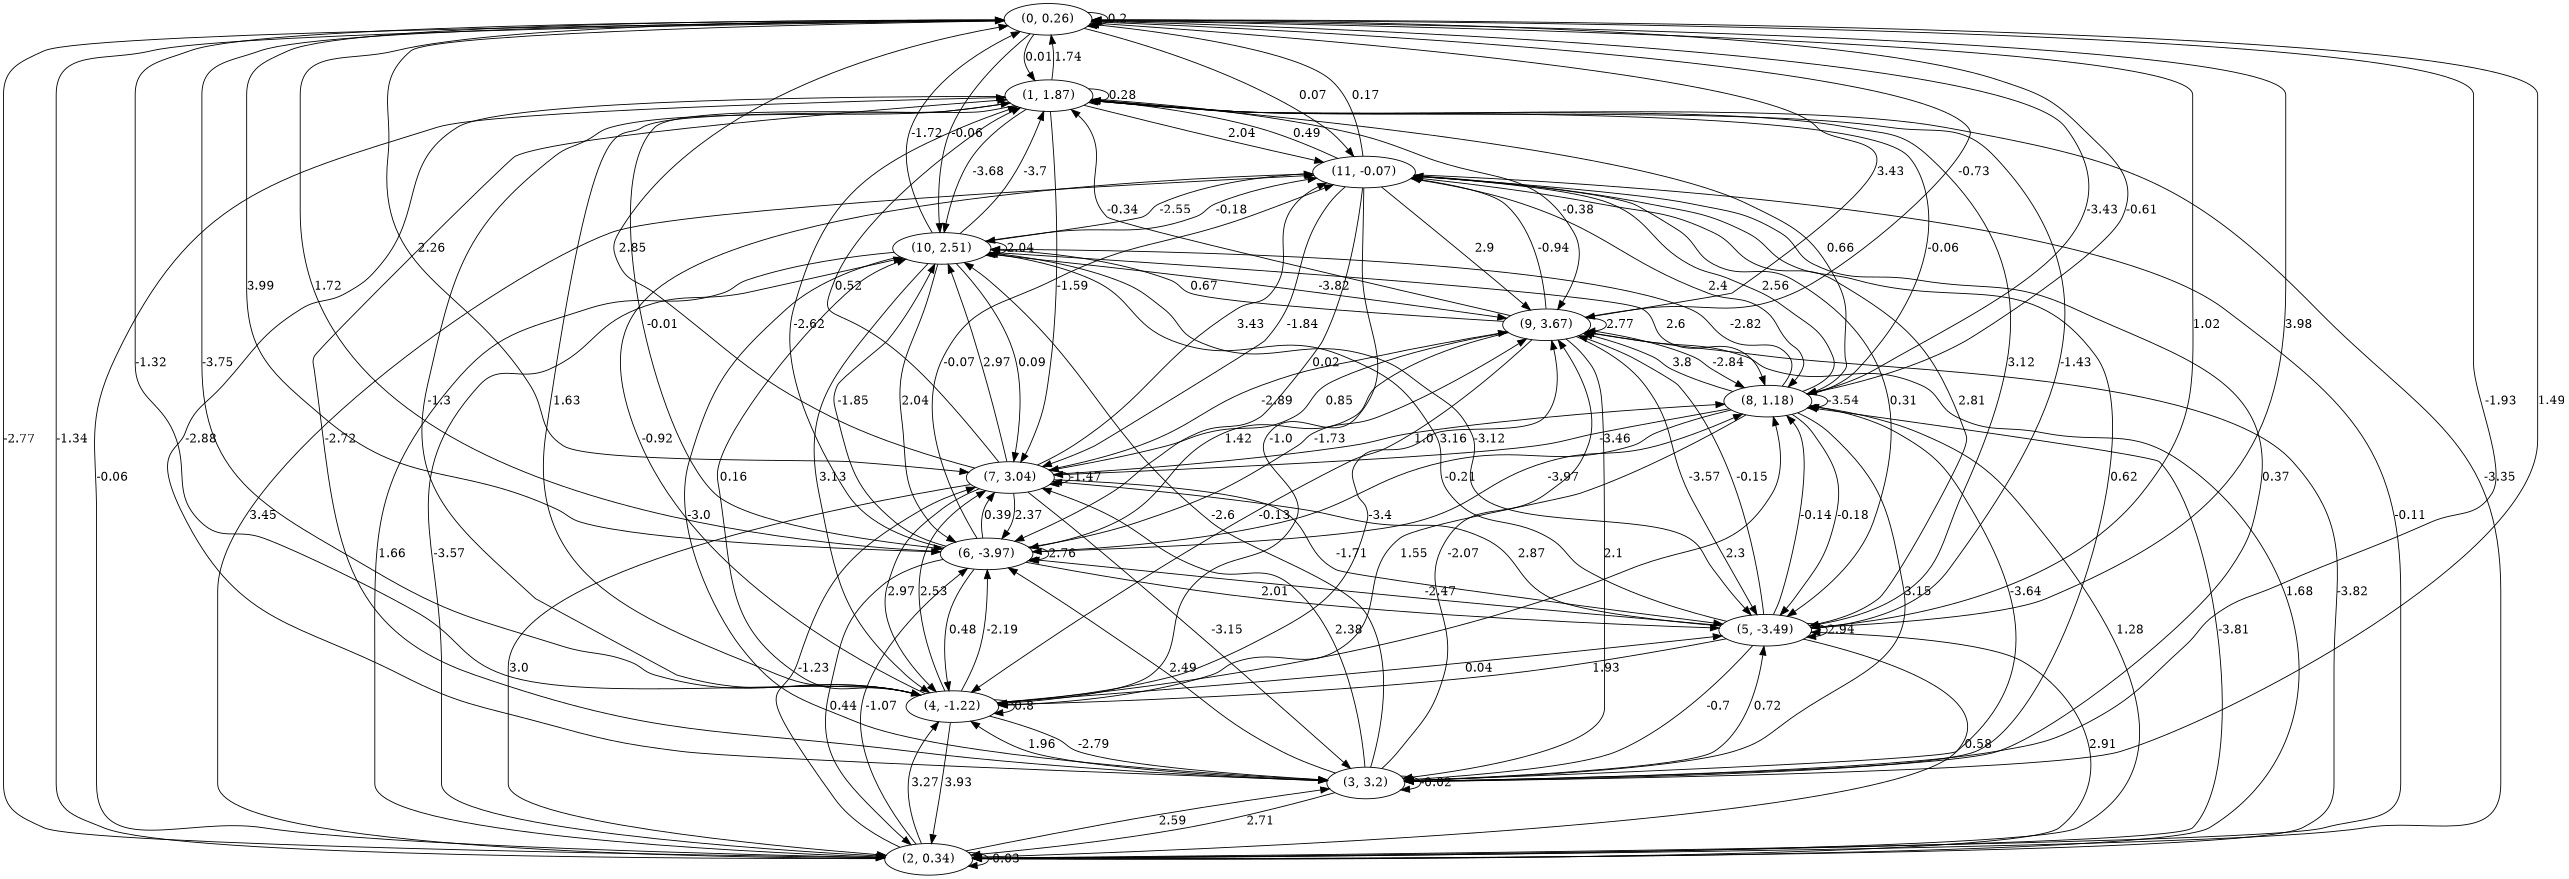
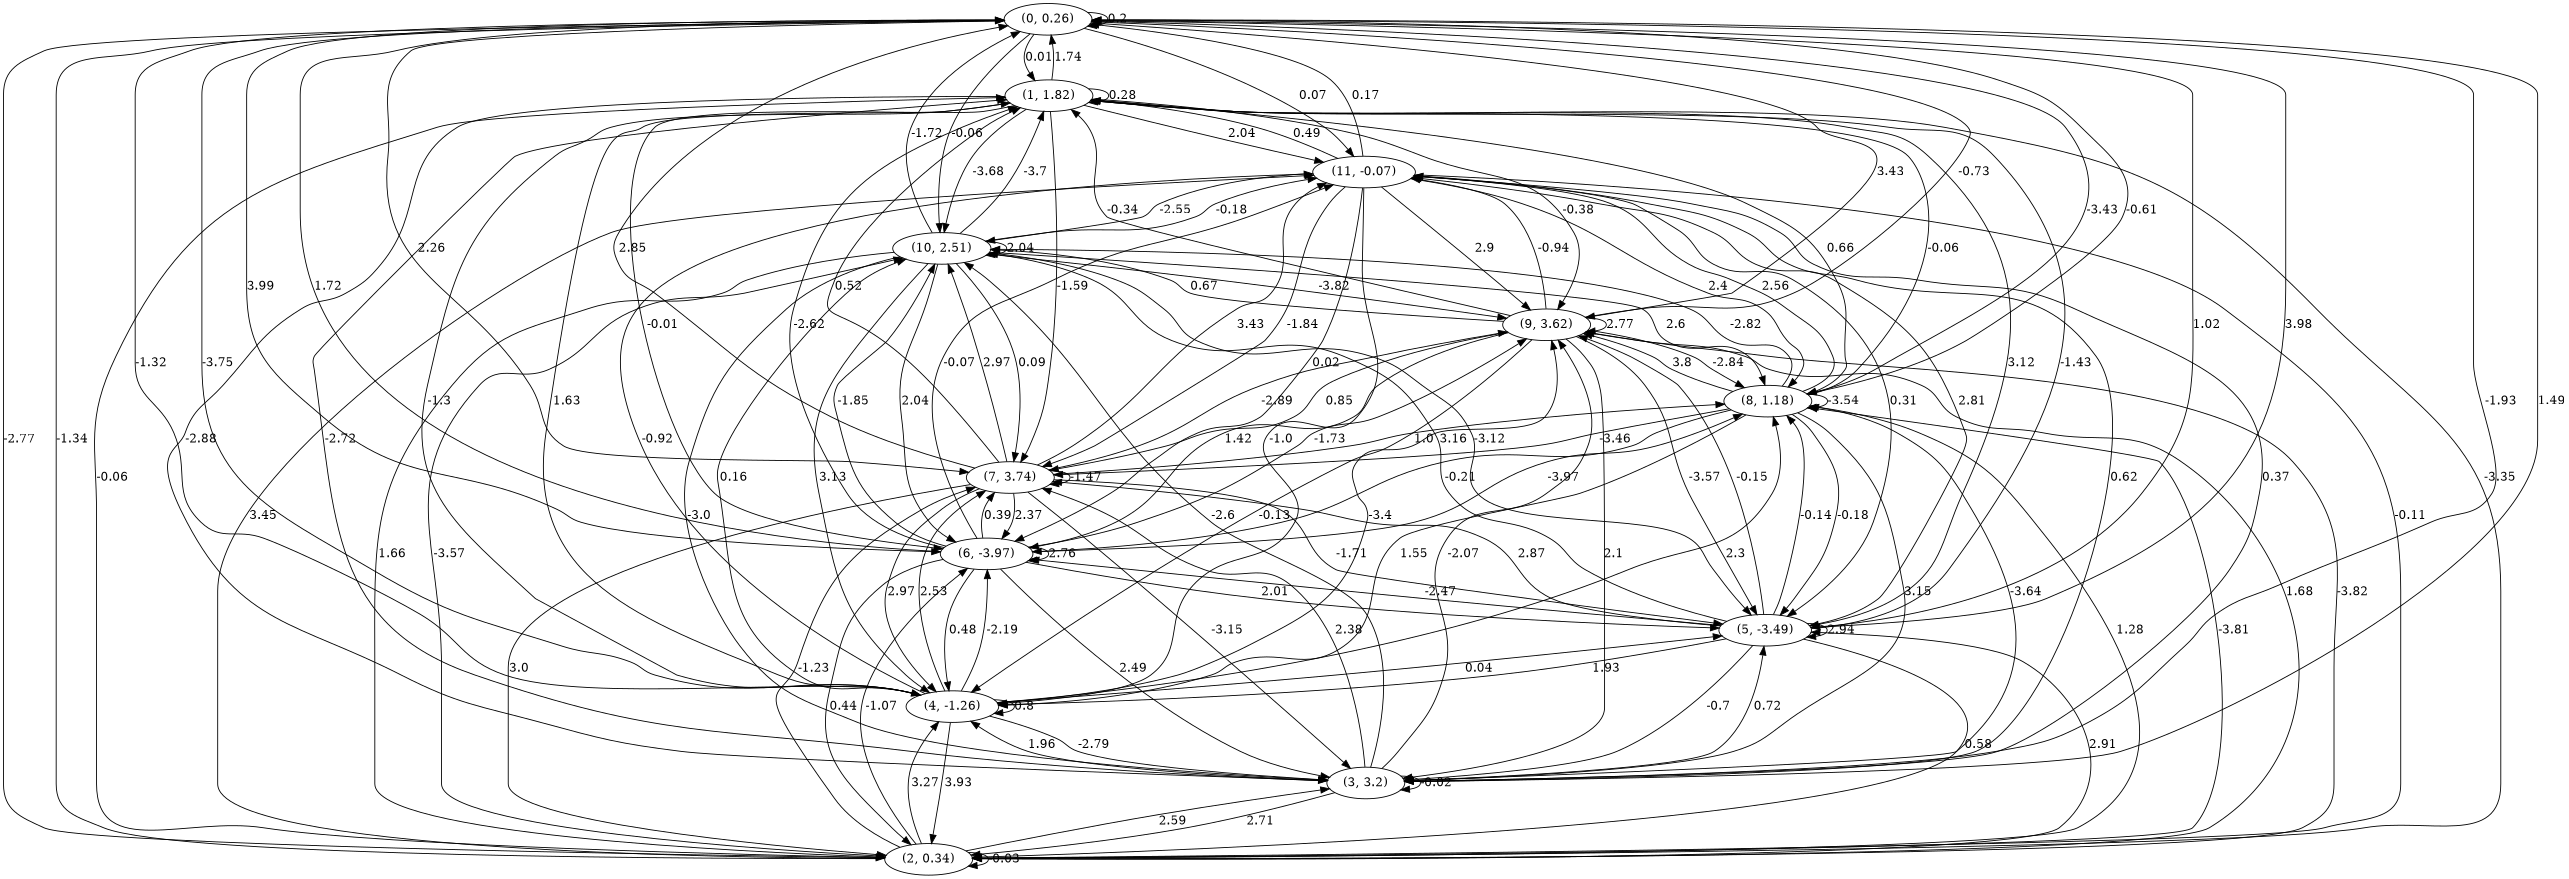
  digraph {
    n1 [label="(0, 0.26)"]
-   n2 [label="(1, 1.87)"]
+   n2 [label="(1, 1.82)"]
    n3 [label="(2, 0.34)"]
    n4 [label="(3, 3.2)"]
-   n5 [label="(4, -1.22)"]
+   n5 [label="(4, -1.26)"]
    n6 [label="(5, -3.49)"]
    n7 [label="(6, -3.97)"]
-   n8 [label="(7, 3.04)"]
+   n8 [label="(7, 3.74)"]
    n9 [label="(8, 1.18)"]
-   n10 [label="(9, 3.67)"]
+   n10 [label="(9, 3.62)"]
    n11 [label="(10, 2.51)"]
    n12 [label="(11, -0.07)"]
    n1 -> n1 [label=0.2]
    n1 -> n2 [label=0.01]
    n1 -> n3 [label=-2.77]
    n1 -> n4 [label=-1.93]
    n1 -> n5 [label=-1.32]
    n1 -> n6 [label=1.02]
    n1 -> n7 [label=3.99]
    n1 -> n8 [label=2.26]
    n1 -> n9 [label=-3.43]
    n1 -> n10 [label=3.43]
    n1 -> n11 [label=-0.06]
    n1 -> n12 [label=0.07]
    n2 -> n1 [label=1.74]
    n2 -> n2 [label=0.28]
    n2 -> n3 [label=-3.35]
    n2 -> n4 [label=-2.88]
    n2 -> n5 [label=-1.3]
    n2 -> n6 [label=3.12]
    n2 -> n7 [label=-0.01]
    n2 -> n8 [label=-1.59]
    n2 -> n9 [label=0.66]
    n2 -> n10 [label=-0.38]
    n2 -> n11 [label=-3.68]
    n2 -> n12 [label=2.04]
    n3 -> n1 [label=-1.34]
    n3 -> n2 [label=-0.06]
    n3 -> n3 [label=-0.03]
    n3 -> n4 [label=2.59]
    n3 -> n5 [label=3.27]
    n3 -> n6 [label=2.91]
    n3 -> n7 [label=-1.07]
    n3 -> n8 [label=-1.23]
    n3 -> n9 [label=-3.81]
    n3 -> n10 [label=-3.82]
    n3 -> n11 [label=-3.57]
    n3 -> n12 [label=3.45]
    n4 -> n1 [label=1.49]
    n4 -> n2 [label=-2.72]
    n4 -> n3 [label=2.71]
    n4 -> n4 [label=-0.02]
    n4 -> n5 [label=1.96]
    n4 -> n6 [label=0.72]
    n4 -> n8 [label=2.38]
    n4 -> n9 [label=-3.64]
    n4 -> n10 [label=-2.07]
    n4 -> n11 [label=-2.6]
    n4 -> n12 [label=0.62]
    n5 -> n1 [label=-3.75]
    n5 -> n2 [label=1.63]
    n5 -> n3 [label=3.93]
    n5 -> n4 [label=-2.79]
    n5 -> n5 [label=0.8]
    n5 -> n6 [label=0.04]
    n5 -> n7 [label=-2.19]
    n5 -> n8 [label=2.53]
    n5 -> n9 [label=2.3]
    n5 -> n10 [label=-3.4]
    n5 -> n11 [label=0.16]
    n5 -> n12 [label=-0.92]
    n6 -> n1 [label=3.98]
    n6 -> n2 [label=-1.43]
    n6 -> n3 [label=0.58]
    n6 -> n4 [label=-0.7]
    n6 -> n5 [label=1.93]
    n6 -> n6 [label=2.94]
    n6 -> n7 [label=-2.47]
    n6 -> n8 [label=2.87]
    n6 -> n9 [label=-0.14]
    n6 -> n10 [label=-0.15]
    n6 -> n11 [label=3.16]
    n6 -> n12 [label=2.81]
    n7 -> n1 [label=1.72]
    n7 -> n2 [label=-2.62]
    n7 -> n3 [label=0.44]
-   n4 -> n7 [label=2.49]
+   n7 -> n4 [label=2.49]
    n7 -> n5 [label=0.48]
    n7 -> n6 [label=2.01]
    n7 -> n7 [label=2.76]
    n7 -> n8 [label=0.39]
    n7 -> n9 [label=-3.97]
    n7 -> n10 [label=-1.73]
    n7 -> n11 [label=-1.85]
    n7 -> n12 [label=-0.07]
    n8 -> n1 [label=2.85]
    n8 -> n2 [label=0.52]
    n8 -> n3 [label=3.0]
    n8 -> n4 [label=-3.15]
    n8 -> n5 [label=2.97]
    n8 -> n6 [label=-1.71]
    n8 -> n7 [label=2.37]
    n8 -> n8 [label=-1.47]
    n8 -> n9 [label=1.0]
    n8 -> n10 [label=-2.89]
    n8 -> n11 [label=2.97]
    n8 -> n12 [label=3.43]
    n9 -> n1 [label=-0.61]
    n9 -> n2 [label=-0.06]
    n9 -> n3 [label=1.28]
    n9 -> n4 [label=3.15]
    n9 -> n5 [label=1.55]
    n9 -> n6 [label=-0.18]
    n9 -> n7 [label=-0.21]
    n9 -> n8 [label=-3.46]
    n9 -> n9 [label=-3.54]
    n9 -> n10 [label=3.8]
    n9 -> n11 [label=-2.82]
    n9 -> n12 [label=2.56]
    n10 -> n1 [label=-0.73]
    n10 -> n2 [label=-0.34]
    n10 -> n3 [label=1.68]
    n10 -> n4 [label=2.1]
    n10 -> n5 [label=-0.13]
    n10 -> n6 [label=-3.57]
    n10 -> n7 [label=1.42]
    n10 -> n8 [label=0.85]
    n10 -> n9 [label=-2.84]
    n10 -> n10 [label=2.77]
    n10 -> n11 [label=0.67]
    n10 -> n12 [label=-0.94]
    n11 -> n1 [label=-1.72]
    n11 -> n2 [label=-3.7]
    n11 -> n3 [label=1.66]
    n11 -> n4 [label=-3.0]
    n11 -> n5 [label=3.13]
    n11 -> n6 [label=-3.12]
    n11 -> n7 [label=2.04]
    n11 -> n8 [label=0.09]
    n11 -> n9 [label=2.6]
    n11 -> n10 [label=-3.82]
    n11 -> n11 [label=2.04]
    n11 -> n12 [label=-0.18]
    n12 -> n1 [label=0.17]
    n12 -> n2 [label=0.49]
    n12 -> n3 [label=-0.11]
    n12 -> n4 [label=0.37]
    n12 -> n5 [label=-1.0]
    n12 -> n6 [label=0.31]
    n12 -> n7 [label=0.02]
    n12 -> n8 [label=-1.84]
    n12 -> n9 [label=2.4]
    n12 -> n10 [label=2.9]
    n12 -> n11 [label=-2.55]
  }
